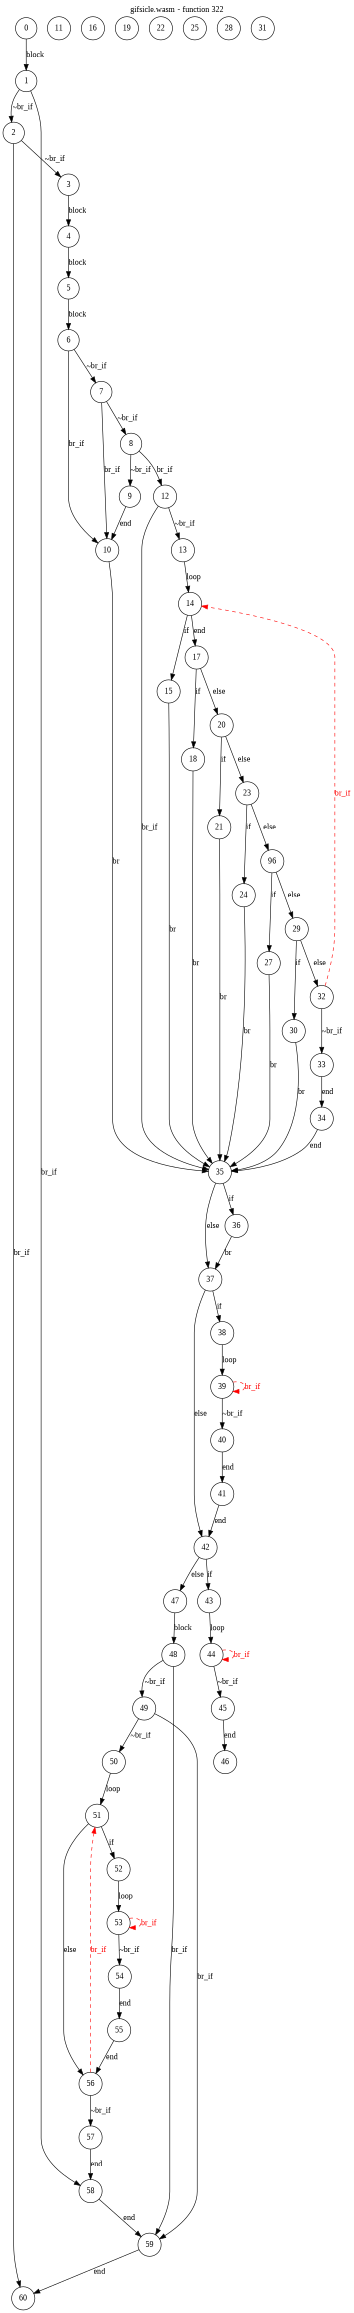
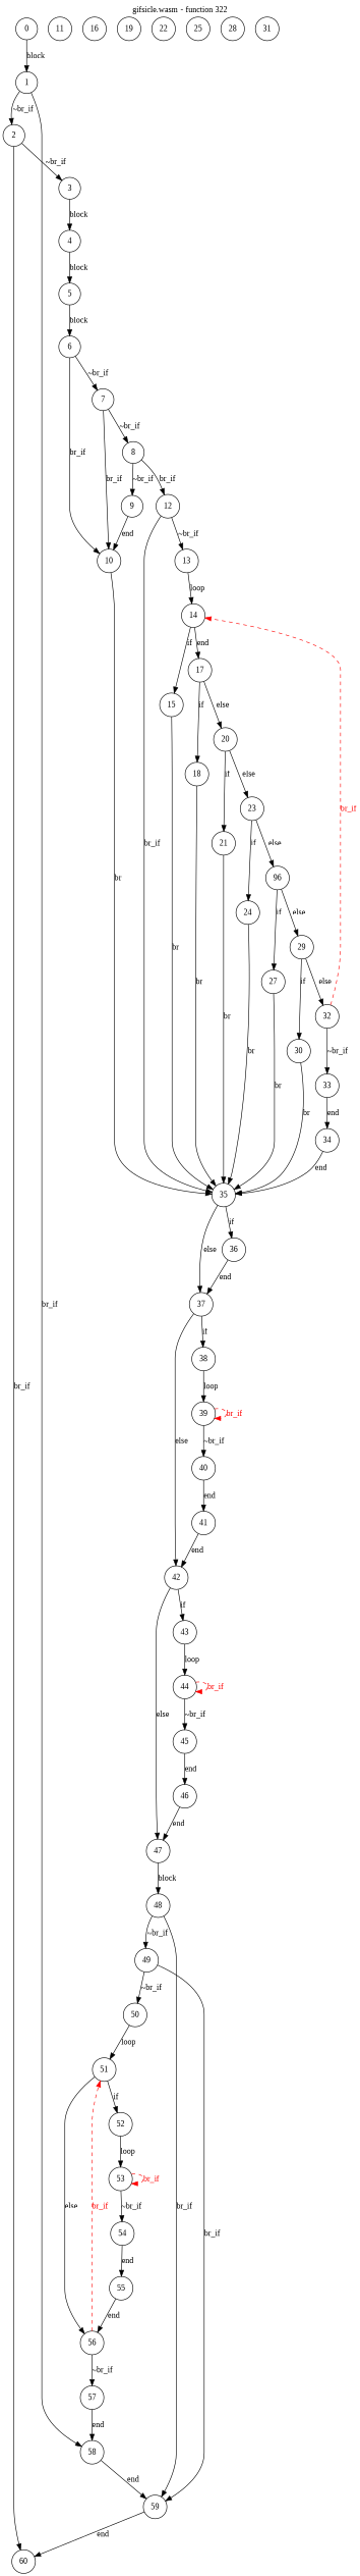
  digraph {
    fontname="Liberation Serif"
    label="gifsicle.wasm - function 322"
    labelfontcolor=black
    labelfontname=Helvetica
    labelfontsize=16
    labelloc=t
    node [fontcolor=black fontname="Liberation Serif" shape=circle]
    edge [fontname="Liberation Serif"]
    n1 [label=0]
    n2 [label=1]
    n3 [label=2]
    n4 [label=58]
    n5 [label=60]
    n6 [label=3]
    n7 [label=4]
    n8 [label=5]
    n9 [label=6]
    n10 [label=7]
    n11 [label=10]
    n12 [label=8]
    n13 [label=35]
    n14 [label=9]
    n15 [label=12]
    n16 [label=13]
    n17 [label=36]
    n18 [label=37]
    n19 [label=11]
    n20 [label=14]
    n21 [label=15]
    n22 [label=17]
    n23 [label=18]
    n24 [label=20]
    n25 [label=16]
    n26 [label=21]
    n27 [label=23]
    n28 [label=19]
    n29 [label=24]
    n30 [label=96]
    n31 [label=22]
    n32 [label=27]
    n33 [label=29]
    n34 [label=25]
    n35 [label=30]
    n36 [label=32]
    n37 [label=28]
    n38 [label=33]
    n39 [label=31]
    n40 [label=34]
    n41 [label=38]
    n42 [label=42]
    n43 [label=39]
    n44 [label=43]
    n45 [label=47]
    n46 [label=40]
    n47 [label=41]
    n48 [label=44]
    n49 [label=48]
    n50 [label=45]
    n51 [label=46]
    n52 [label=49]
    n53 [label=59]
    n54 [label=50]
    n55 [label=51]
    n56 [label=52]
    n57 [label=56]
    n58 [label=53]
    n59 [label=57]
    n60 [label=54]
    n61 [label=55]
    n1 -> n2 [label=block]
    n2 -> n3 [label="~br_if"]
    n2 -> n4 [label=br_if]
    n3 -> n5 [label=br_if]
    n3 -> n6 [label="~br_if"]
    n4 -> n53 [label=end]
    n6 -> n7 [label=block]
    n7 -> n8 [label=block]
    n8 -> n9 [label=block]
    n9 -> n10 [label="~br_if"]
    n9 -> n11 [label=br_if]
    n10 -> n11 [label=br_if]
    n10 -> n12 [label="~br_if"]
    n11 -> n13 [label=br]
    n12 -> n14 [label="~br_if"]
    n12 -> n15 [label=br_if]
    n13 -> n17 [label=if]
    n13 -> n18 [label=else]
    n14 -> n11 [label=end]
    n15 -> n13 [label=br_if]
    n15 -> n16 [label="~br_if"]
    n16 -> n20 [label=loop]
-   n17 -> n18 [label=br]
+   n17 -> n18 [label=end]
    n18 -> n41 [label=if]
    n18 -> n42 [label=else]
    n20 -> n21 [label=if]
    n20 -> n22 [label=end]
    n21 -> n13 [label=br]
    n22 -> n23 [label=if]
    n22 -> n24 [label=else]
    n23 -> n13 [label=br]
    n24 -> n26 [label=if]
    n24 -> n27 [label=else]
    n26 -> n13 [label=br]
    n27 -> n29 [label=if]
    n27 -> n30 [label=else]
    n29 -> n13 [label=br]
    n30 -> n32 [label=if]
    n30 -> n33 [label=else]
    n32 -> n13 [label=br]
    n33 -> n35 [label=if]
    n33 -> n36 [label=else]
    n35 -> n13 [label=br]
    n36 -> n20 [color=red fontcolor=red label=br_if style=dashed]
    n36 -> n38 [label="~br_if"]
    n38 -> n40 [label=end]
    n40 -> n13 [label=end]
    n41 -> n43 [label=loop]
    n42 -> n44 [label=if]
    n42 -> n45 [label=else]
    n43 -> n43 [color=red fontcolor=red label=br_if style=dashed]
    n43 -> n46 [label="~br_if"]
    n44 -> n48 [label=loop]
    n45 -> n49 [label=block]
    n46 -> n47 [label=end]
    n47 -> n42 [label=end]
    n48 -> n48 [color=red fontcolor=red label=br_if style=dashed]
    n48 -> n50 [label="~br_if"]
    n49 -> n52 [label="~br_if"]
    n49 -> n53 [label=br_if]
    n50 -> n51 [label=end]
+   n51 -> n45 [label=end]
    n52 -> n53 [label=br_if]
    n52 -> n54 [label="~br_if"]
    n53 -> n5 [label=end]
    n54 -> n55 [label=loop]
    n55 -> n56 [label=if]
    n55 -> n57 [label=else]
    n56 -> n58 [label=loop]
    n57 -> n55 [color=red fontcolor=red label=br_if style=dashed]
    n57 -> n59 [label="~br_if"]
    n58 -> n58 [color=red fontcolor=red label=br_if style=dashed]
    n58 -> n60 [label="~br_if"]
    n59 -> n4 [label=end]
    n60 -> n61 [label=end]
    n61 -> n57 [label=end]
  }
